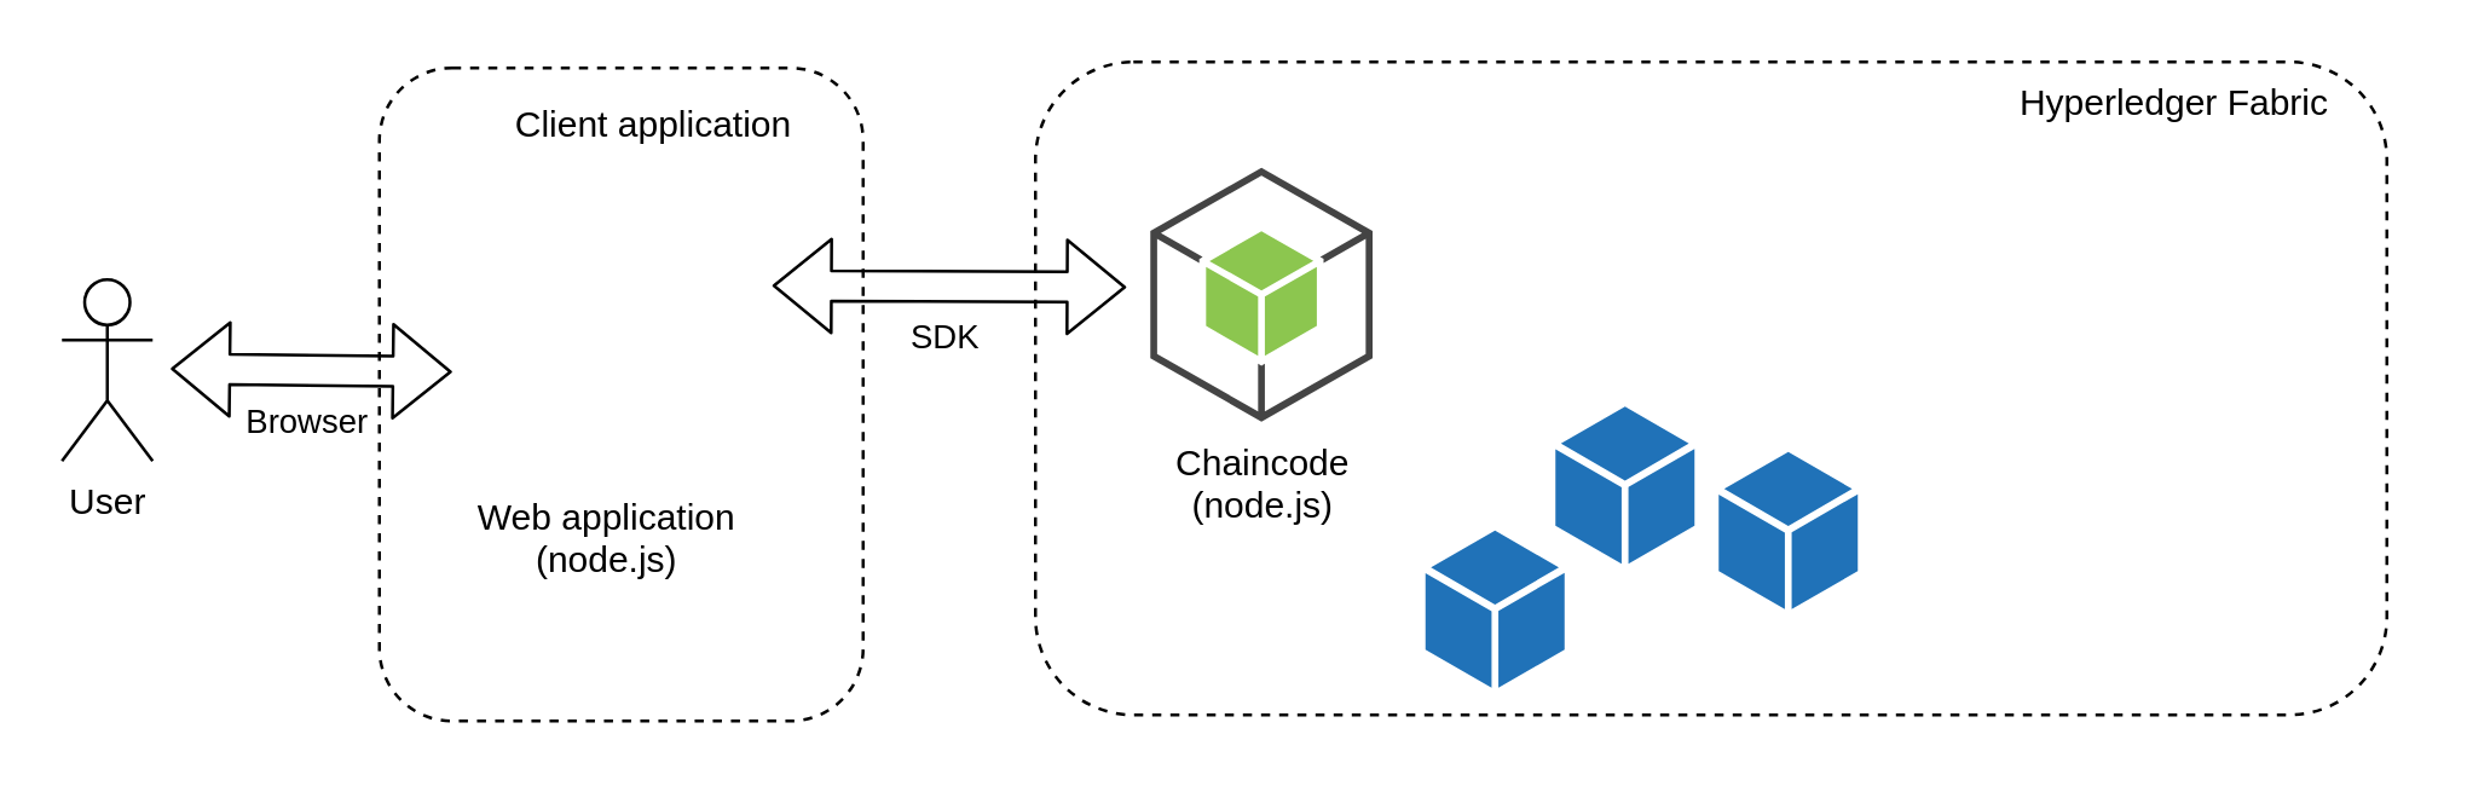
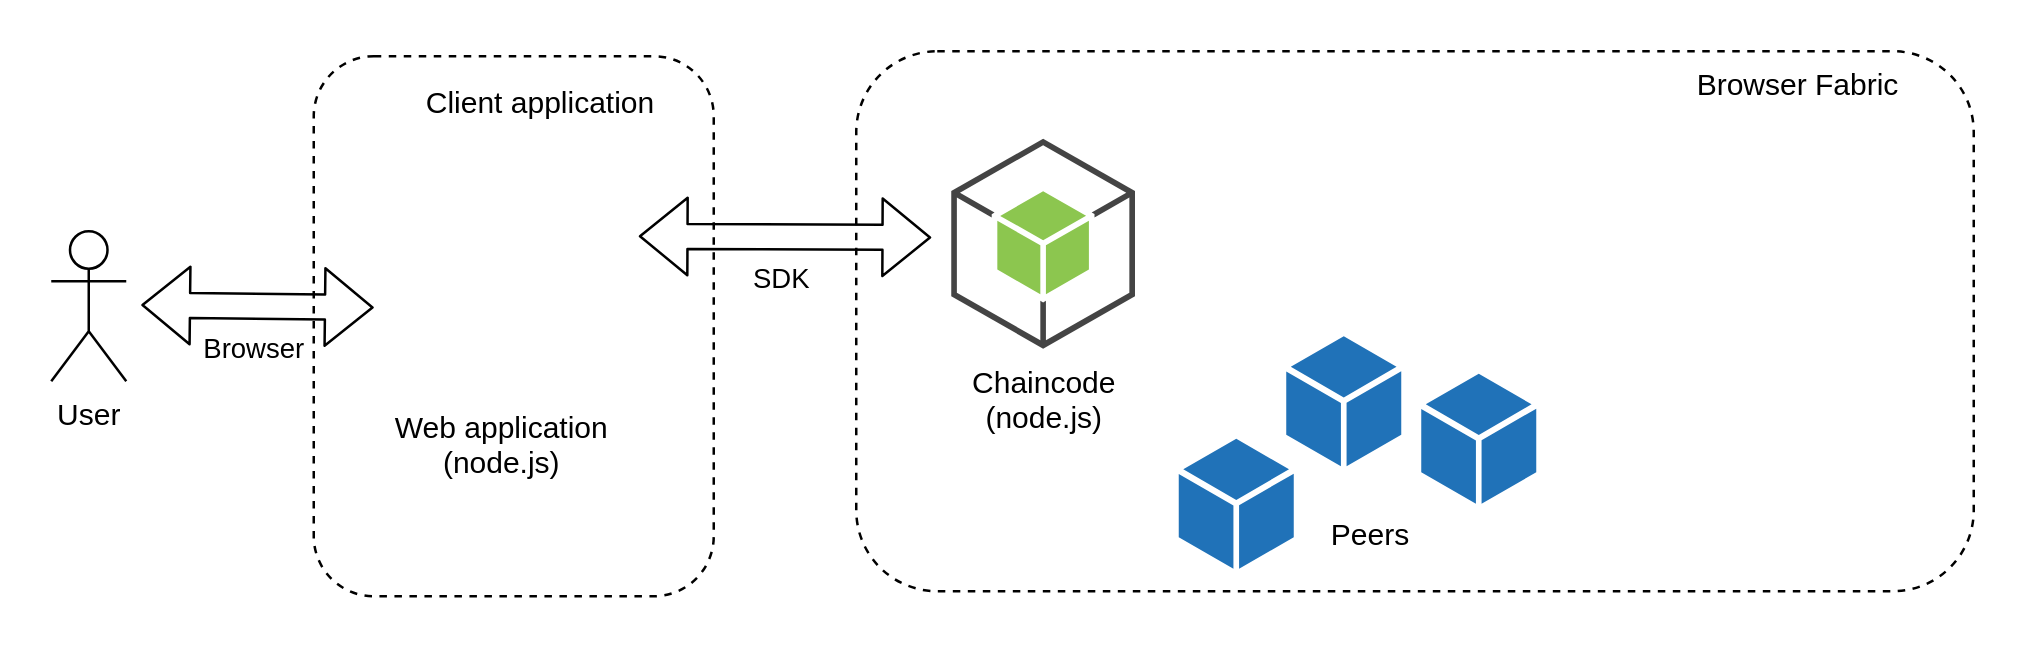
  <mxCell id="0" />
  <mxCell id="1" parent="0" />
  <mxCell id="2" value="" style="rounded=1;whiteSpace=wrap;html=1;align=center;dashed=1;" parent="1" vertex="1"><mxGeometry x="342" y="20" width="447" height="216" as="geometry" /></mxCell>
  <mxCell id="3" value="" style="pointerEvents=1;shadow=0;dashed=0;html=1;strokeColor=none;labelPosition=center;verticalLabelPosition=bottom;verticalAlign=top;outlineConnect=0;align=center;shape=mxgraph.office.concepts.node_generic;fillColor=#2072B8;" parent="1" vertex="1"><mxGeometry x="471" y="175" width="46" height="52" as="geometry" /></mxCell>
  <mxCell id="4" value="" style="pointerEvents=1;shadow=0;dashed=0;html=1;strokeColor=none;labelPosition=center;verticalLabelPosition=bottom;verticalAlign=top;outlineConnect=0;align=center;shape=mxgraph.office.concepts.node_generic;fillColor=#2072B8;labelBackgroundColor=none;" parent="1" vertex="1"><mxGeometry x="514" y="134" width="46" height="52" as="geometry" /></mxCell>
- <mxCell id="5" value="Hyperledger Fabric" style="text;html=1;strokeColor=none;fillColor=none;align=center;verticalAlign=middle;whiteSpace=wrap;rounded=0;" parent="1" vertex="1"><mxGeometry x="644" y="24" width="150" height="20" as="geometry" /></mxCell>
+ <mxCell id="5" value="Browser Fabric" style="text;html=1;strokeColor=none;fillColor=none;align=center;verticalAlign=middle;whiteSpace=wrap;rounded=0;" parent="1" vertex="1"><mxGeometry x="644" y="24" width="150" height="20" as="geometry" /></mxCell>
  <mxCell id="6" value="" style="pointerEvents=1;shadow=0;dashed=0;html=1;strokeColor=none;labelPosition=center;verticalLabelPosition=bottom;verticalAlign=top;outlineConnect=0;align=center;shape=mxgraph.office.concepts.node_generic;fillColor=#2072B8;" parent="1" vertex="1"><mxGeometry x="568" y="149" width="46" height="52" as="geometry" /></mxCell>
  <mxCell id="7" value="Chaincode&lt;br&gt;(node.js)" style="outlineConnect=0;dashed=0;verticalLabelPosition=bottom;verticalAlign=top;align=center;html=1;shape=mxgraph.aws3.android;fillColor=#8CC64F;gradientColor=none;" vertex="1" parent="1"><mxGeometry x="380" y="55" width="73.5" height="84" as="geometry" /></mxCell>
  <mxCell id="8" value="User" style="shape=umlActor;verticalLabelPosition=bottom;labelBackgroundColor=#ffffff;verticalAlign=top;html=1;outlineConnect=0;" vertex="1" parent="1"><mxGeometry x="20" y="92" width="30" height="60" as="geometry" /></mxCell>
+ <mxCell id="9" value="Peers" style="text;html=1;strokeColor=none;fillColor=none;align=center;verticalAlign=middle;whiteSpace=wrap;rounded=0;labelBackgroundColor=none;" vertex="1" parent="1"><mxGeometry x="528" y="204" width="40" height="20" as="geometry" /></mxCell>
  <mxCell id="10" value="" style="rounded=1;whiteSpace=wrap;html=1;align=center;dashed=1;" vertex="1" parent="1"><mxGeometry x="125" y="22" width="160" height="216" as="geometry" /></mxCell>
  <mxCell id="11" value="Client application" style="text;html=1;strokeColor=none;fillColor=none;align=center;verticalAlign=middle;whiteSpace=wrap;rounded=0;labelBackgroundColor=none;" vertex="1" parent="1"><mxGeometry x="161" y="31" width="110" height="20" as="geometry" /></mxCell>
  <mxCell id="12" value="SDK" style="shape=flexArrow;endArrow=classic;startArrow=classic;html=1;labelBackgroundColor=#FFFFFF;" edge="1" parent="1"><mxGeometry x="-0.024" y="-17" width="50" height="50" relative="1" as="geometry"><mxPoint x="255" y="94" as="sourcePoint" /><mxPoint x="372" y="94.5" as="targetPoint" /><mxPoint as="offset" /></mxGeometry></mxCell>
  <mxCell id="13" value="Web application&lt;br&gt;(node.js)" style="shape=image;html=1;verticalAlign=top;verticalLabelPosition=bottom;labelBackgroundColor=#ffffff;imageAspect=0;aspect=fixed;image=https://cdn0.iconfinder.com/data/icons/internet-line/512/Internet_Line-19-128.png;fillColor=#33FF99;" vertex="1" parent="1"><mxGeometry x="159" y="75" width="82" height="82" as="geometry" /></mxCell>
  <mxCell id="14" value="Browser" style="shape=flexArrow;endArrow=classic;startArrow=classic;html=1;labelBackgroundColor=#FFFFFF;" edge="1" parent="1"><mxGeometry x="-0.024" y="-17" width="50" height="50" relative="1" as="geometry"><mxPoint x="56" y="121.5" as="sourcePoint" /><mxPoint x="149" y="122.5" as="targetPoint" /><mxPoint as="offset" /></mxGeometry></mxCell>
